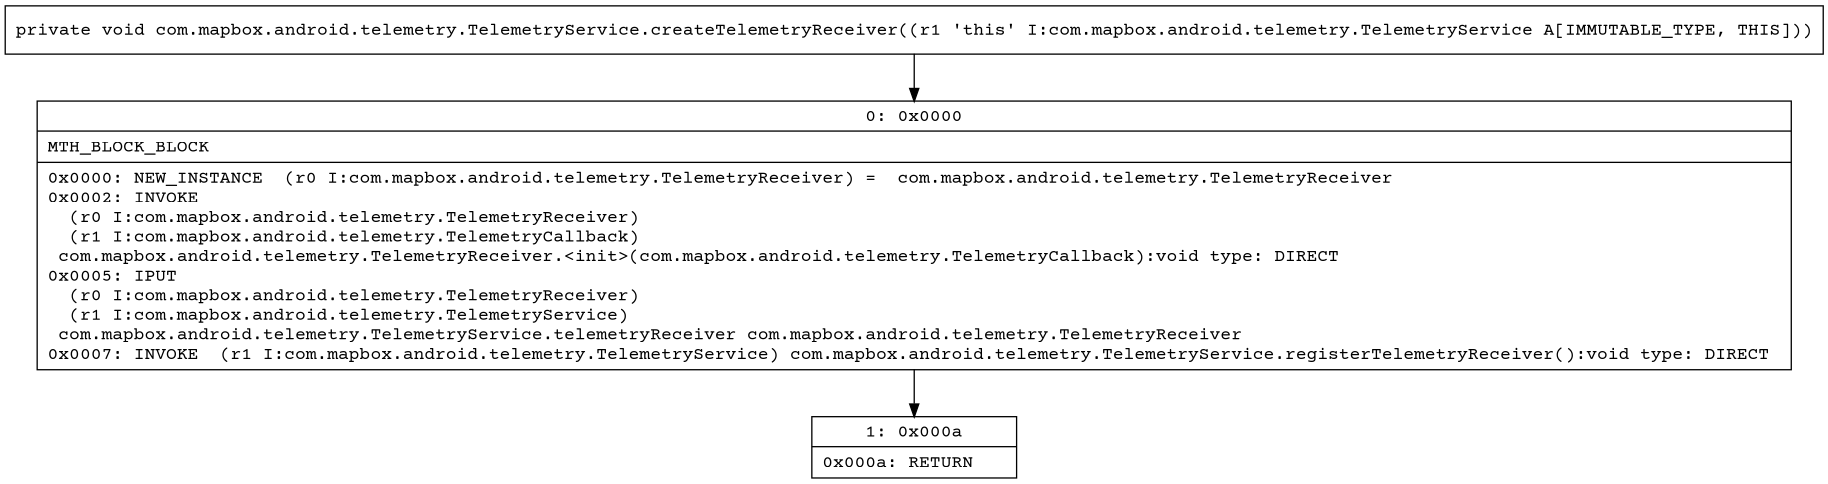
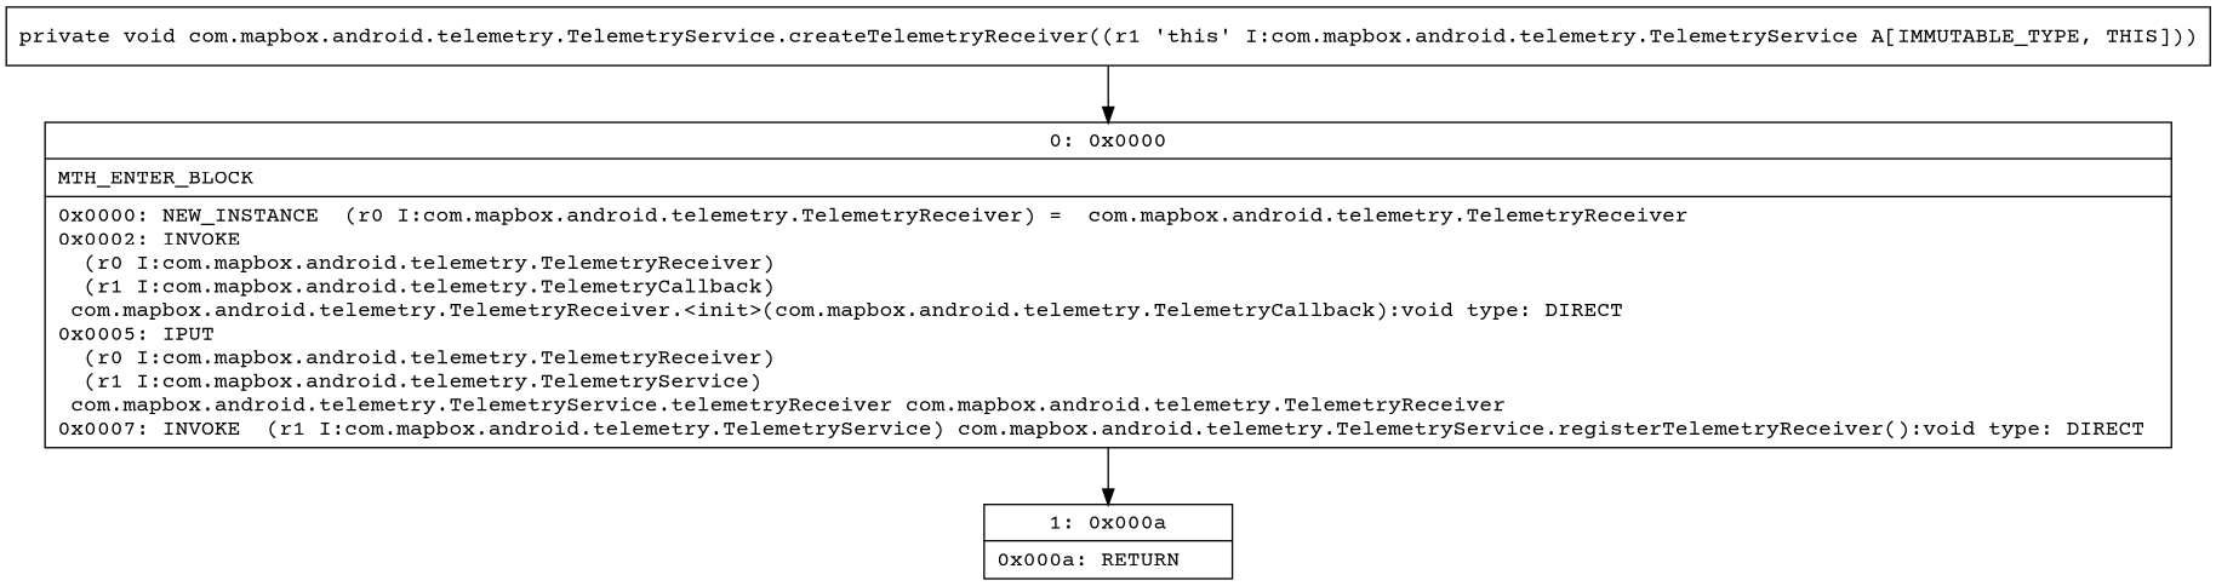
  digraph {
    fontname="Courier Prime"
    node [shape=record fontname="Courier Prime"]
    edge [fontname="Courier Prime"]
-   n1 [label="{0\:\ 0x0000|MTH_BLOCK_BLOCK\l|0x0000: NEW_INSTANCE  (r0 I:com.mapbox.android.telemetry.TelemetryReceiver) =  com.mapbox.android.telemetry.TelemetryReceiver \l0x0002: INVOKE  \l  (r0 I:com.mapbox.android.telemetry.TelemetryReceiver)\l  (r1 I:com.mapbox.android.telemetry.TelemetryCallback)\l com.mapbox.android.telemetry.TelemetryReceiver.\<init\>(com.mapbox.android.telemetry.TelemetryCallback):void type: DIRECT \l0x0005: IPUT  \l  (r0 I:com.mapbox.android.telemetry.TelemetryReceiver)\l  (r1 I:com.mapbox.android.telemetry.TelemetryService)\l com.mapbox.android.telemetry.TelemetryService.telemetryReceiver com.mapbox.android.telemetry.TelemetryReceiver \l0x0007: INVOKE  (r1 I:com.mapbox.android.telemetry.TelemetryService) com.mapbox.android.telemetry.TelemetryService.registerTelemetryReceiver():void type: DIRECT \l}"]
+   n1 [label="{0\:\ 0x0000|MTH_ENTER_BLOCK\l|0x0000: NEW_INSTANCE  (r0 I:com.mapbox.android.telemetry.TelemetryReceiver) =  com.mapbox.android.telemetry.TelemetryReceiver \l0x0002: INVOKE  \l  (r0 I:com.mapbox.android.telemetry.TelemetryReceiver)\l  (r1 I:com.mapbox.android.telemetry.TelemetryCallback)\l com.mapbox.android.telemetry.TelemetryReceiver.\<init\>(com.mapbox.android.telemetry.TelemetryCallback):void type: DIRECT \l0x0005: IPUT  \l  (r0 I:com.mapbox.android.telemetry.TelemetryReceiver)\l  (r1 I:com.mapbox.android.telemetry.TelemetryService)\l com.mapbox.android.telemetry.TelemetryService.telemetryReceiver com.mapbox.android.telemetry.TelemetryReceiver \l0x0007: INVOKE  (r1 I:com.mapbox.android.telemetry.TelemetryService) com.mapbox.android.telemetry.TelemetryService.registerTelemetryReceiver():void type: DIRECT \l}"]
    n2 [label="{1\:\ 0x000a|0x000a: RETURN   \l}"]
    n3 [label="{private void com.mapbox.android.telemetry.TelemetryService.createTelemetryReceiver((r1 'this' I:com.mapbox.android.telemetry.TelemetryService A[IMMUTABLE_TYPE, THIS])) }"]
    n1 -> n2
    n3 -> n1
  }
